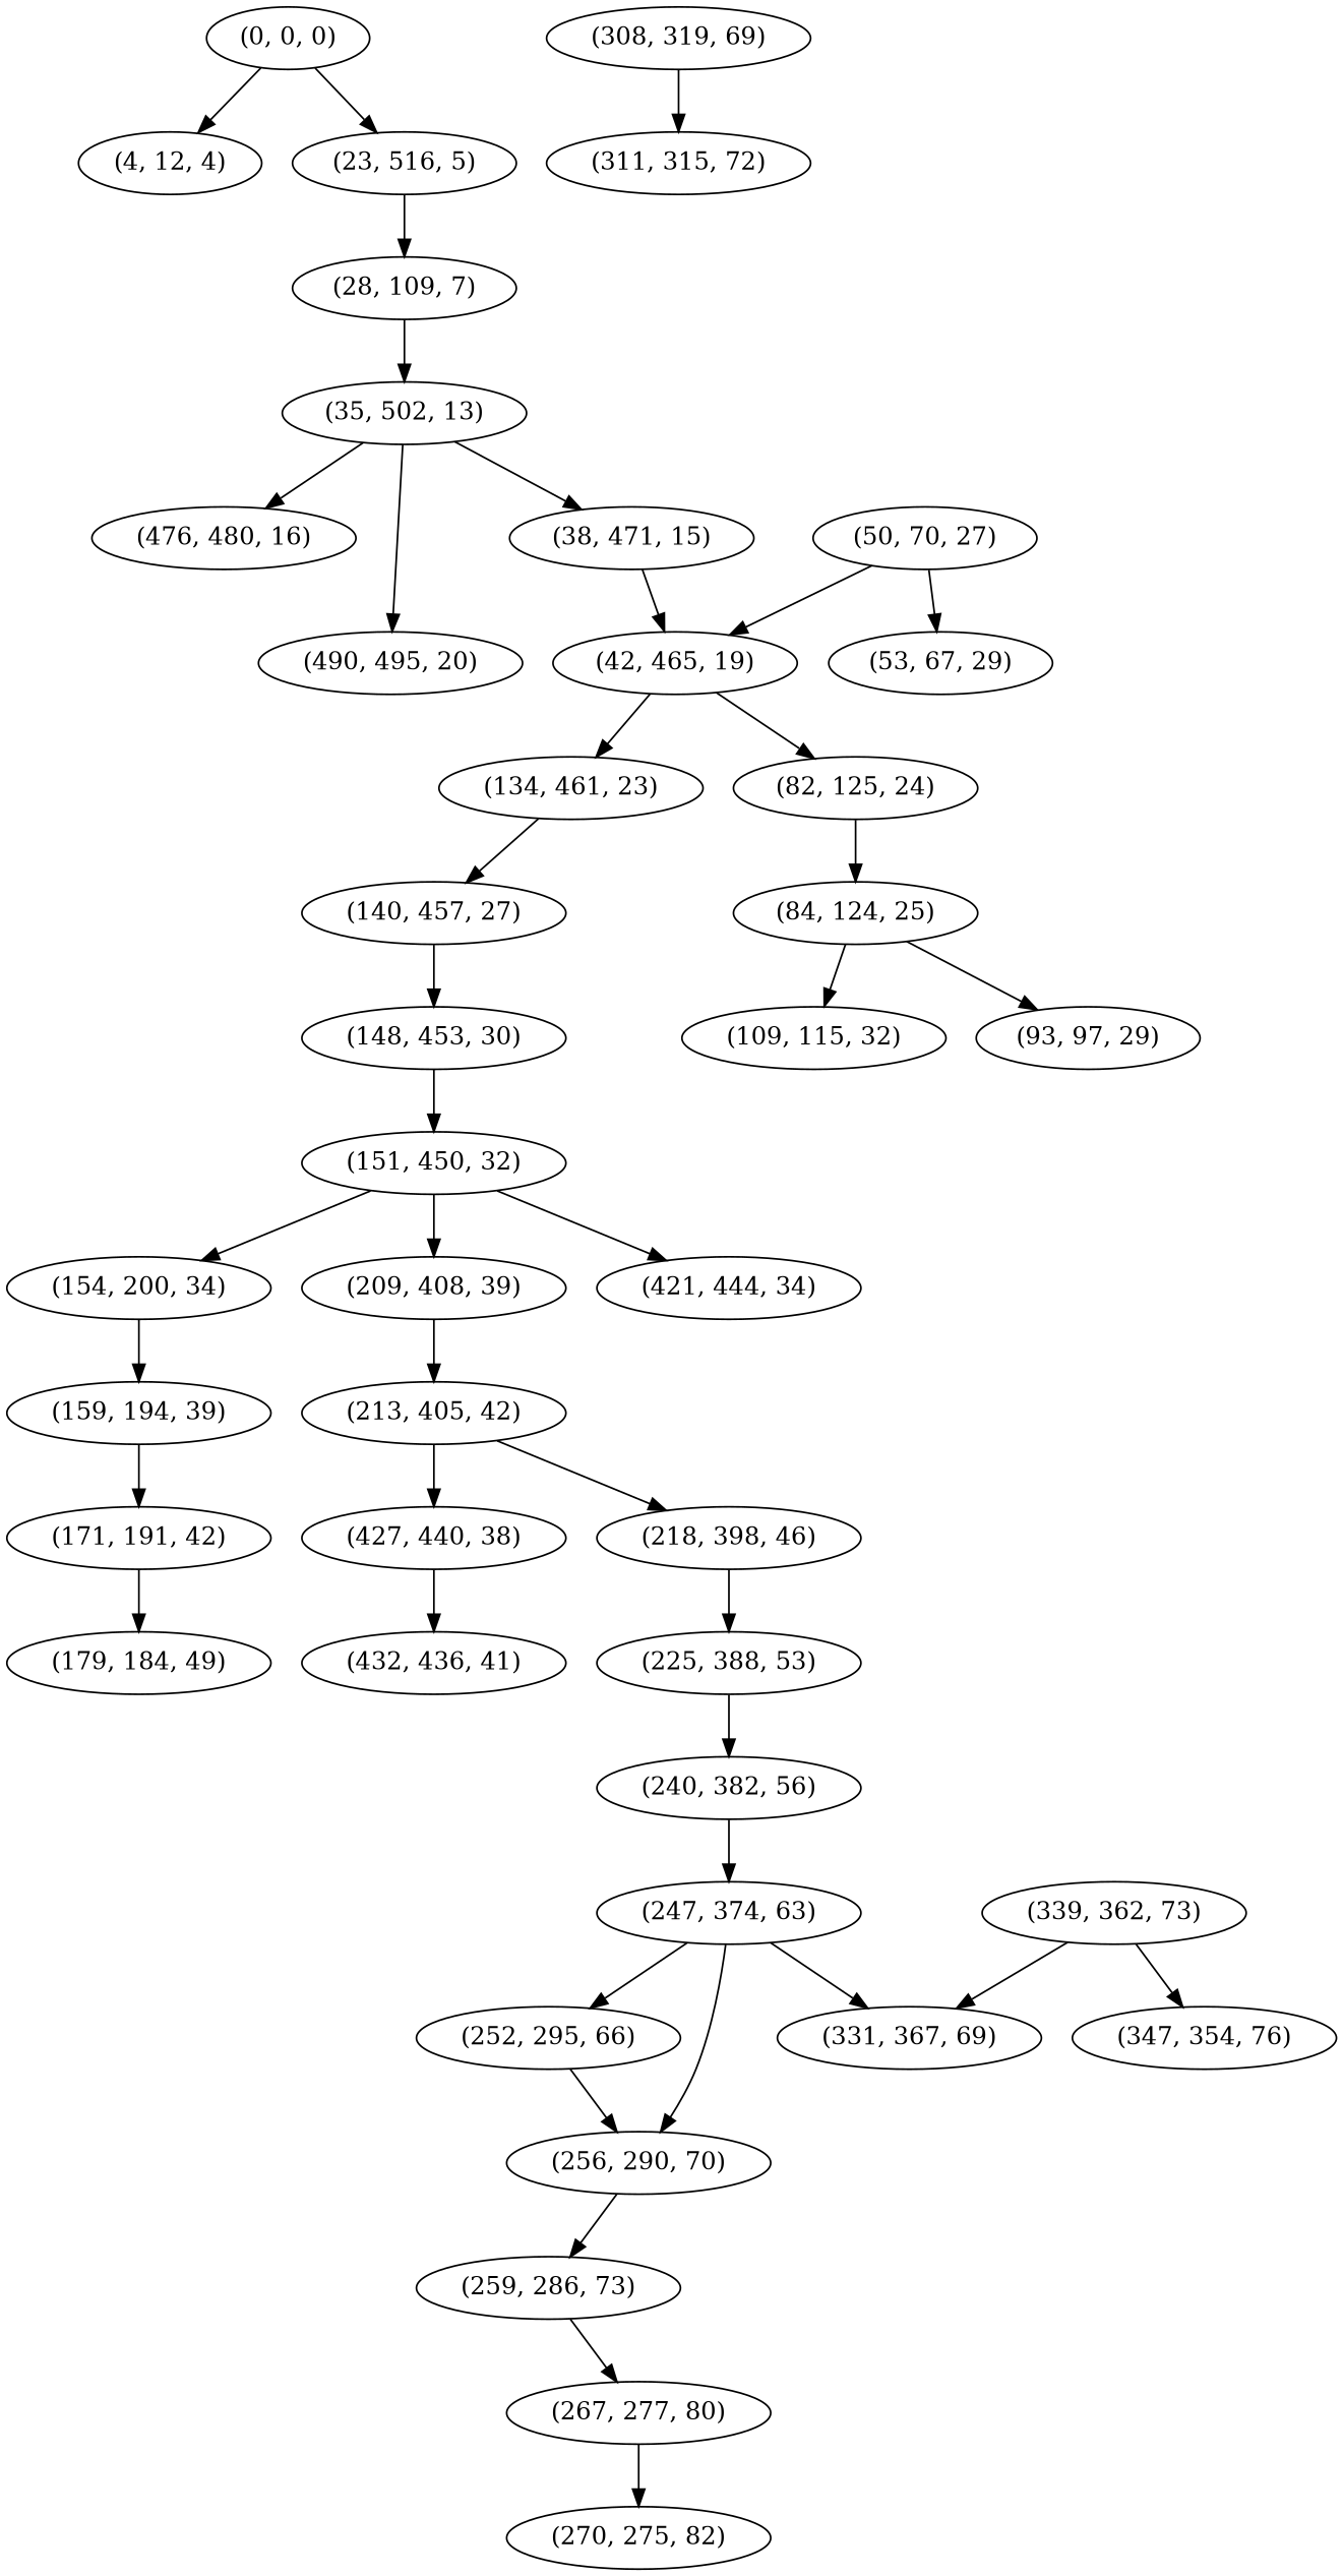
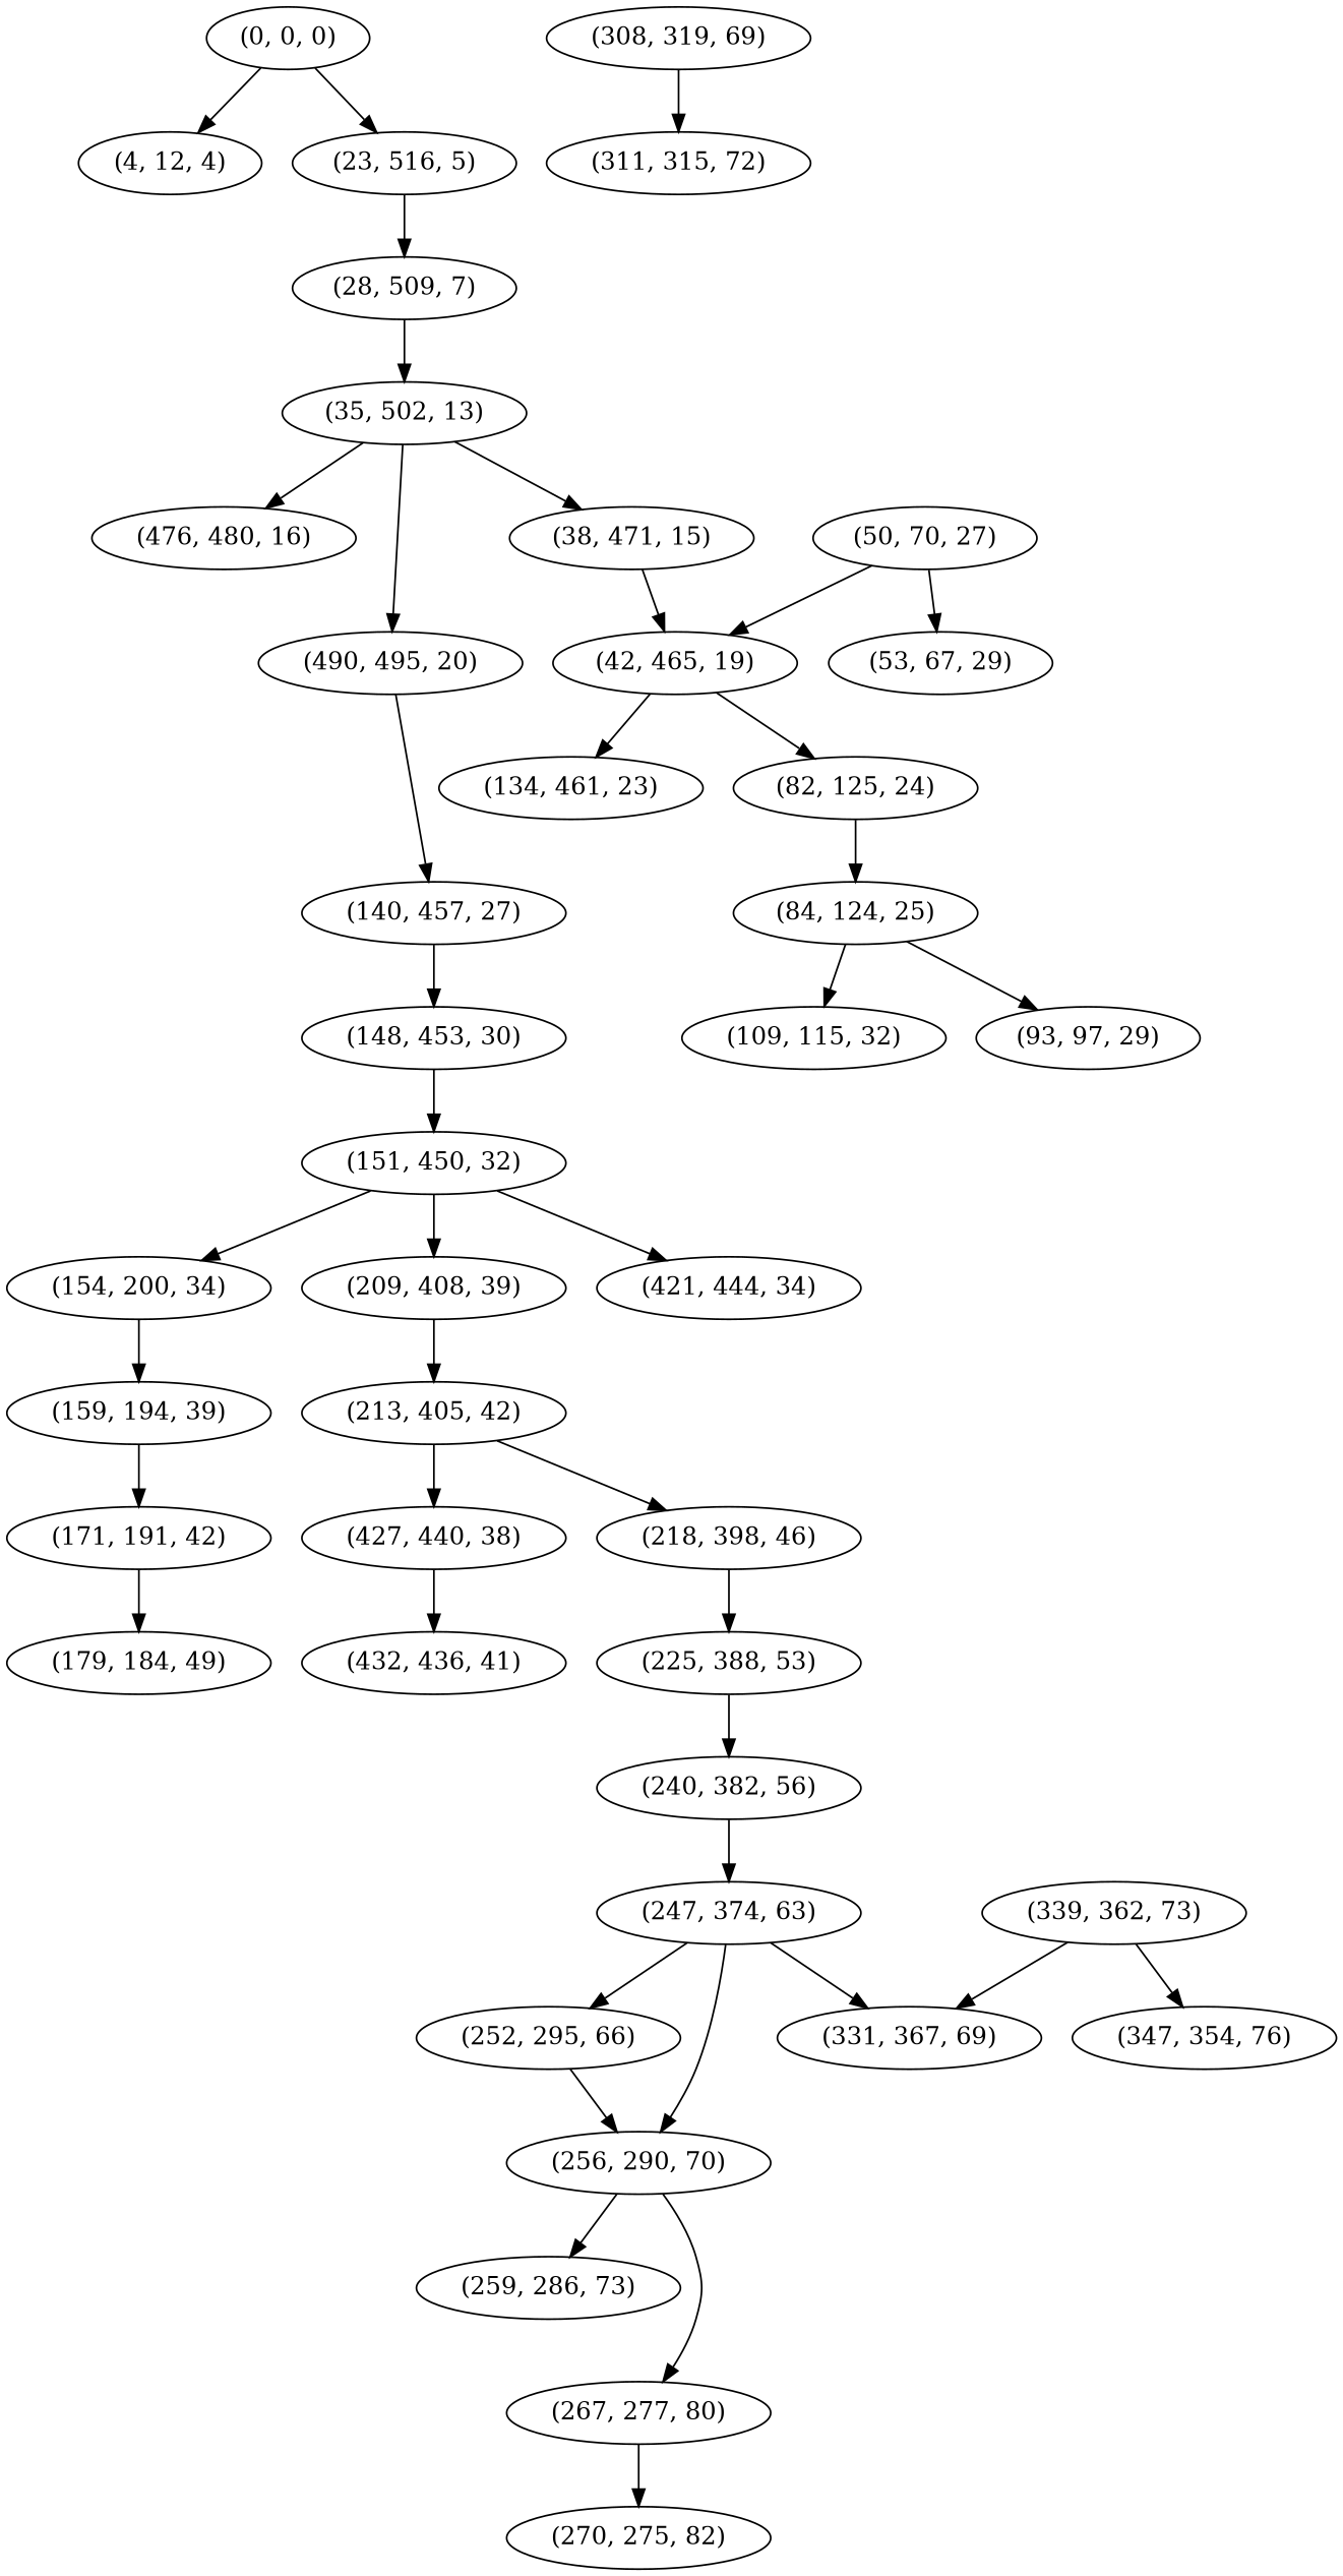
  digraph {
    "(0, 0, 0)"
    "(4, 12, 4)"
    "(23, 516, 5)"
-   "(28, 509, 7)" [label="(28, 109, 7)"]
+   "(28, 509, 7)"
    "(35, 502, 13)"
    "(38, 471, 15)"
    "(476, 480, 16)"
    "(490, 495, 20)"
    "(42, 465, 19)"
    "(82, 125, 24)"
    "(134, 461, 23)"
    "(50, 70, 27)"
    "(53, 67, 29)"
    "(84, 124, 25)"
    "(140, 457, 27)"
    "(93, 97, 29)"
    "(109, 115, 32)"
    "(148, 453, 30)"
    "(151, 450, 32)"
    "(154, 200, 34)"
    "(209, 408, 39)"
    "(421, 444, 34)"
    "(159, 194, 39)"
    "(213, 405, 42)"
    "(171, 191, 42)"
    "(179, 184, 49)"
    "(218, 398, 46)"
    "(427, 440, 38)"
    "(225, 388, 53)"
    "(240, 382, 56)"
    "(247, 374, 63)"
    "(252, 295, 66)"
    "(331, 367, 69)"
    "(256, 290, 70)"
    "(308, 319, 69)"
    "(311, 315, 72)"
    "(259, 286, 73)"
    "(267, 277, 80)"
    "(270, 275, 82)"
    "(339, 362, 73)"
    "(347, 354, 76)"
    "(432, 436, 41)"
    "(0, 0, 0)" -> "(4, 12, 4)"
    "(0, 0, 0)" -> "(23, 516, 5)"
    "(23, 516, 5)" -> "(28, 509, 7)"
    "(28, 509, 7)" -> "(35, 502, 13)"
    "(35, 502, 13)" -> "(38, 471, 15)"
    "(35, 502, 13)" -> "(476, 480, 16)"
    "(35, 502, 13)" -> "(490, 495, 20)"
    "(38, 471, 15)" -> "(42, 465, 19)"
    "(42, 465, 19)" -> "(82, 125, 24)"
    "(42, 465, 19)" -> "(134, 461, 23)"
    "(82, 125, 24)" -> "(84, 124, 25)"
-   "(134, 461, 23)" -> "(140, 457, 27)"
+   "(490, 495, 20)" -> "(140, 457, 27)"
    "(50, 70, 27)" -> "(42, 465, 19)"
    "(50, 70, 27)" -> "(53, 67, 29)"
    "(84, 124, 25)" -> "(93, 97, 29)"
    "(84, 124, 25)" -> "(109, 115, 32)"
    "(140, 457, 27)" -> "(148, 453, 30)"
    "(148, 453, 30)" -> "(151, 450, 32)"
    "(151, 450, 32)" -> "(154, 200, 34)"
    "(151, 450, 32)" -> "(209, 408, 39)"
    "(151, 450, 32)" -> "(421, 444, 34)"
    "(154, 200, 34)" -> "(159, 194, 39)"
    "(209, 408, 39)" -> "(213, 405, 42)"
    "(159, 194, 39)" -> "(171, 191, 42)"
    "(213, 405, 42)" -> "(218, 398, 46)"
    "(213, 405, 42)" -> "(427, 440, 38)"
    "(171, 191, 42)" -> "(179, 184, 49)"
    "(218, 398, 46)" -> "(225, 388, 53)"
    "(427, 440, 38)" -> "(432, 436, 41)"
    "(225, 388, 53)" -> "(240, 382, 56)"
    "(240, 382, 56)" -> "(247, 374, 63)"
    "(247, 374, 63)" -> "(252, 295, 66)"
    "(247, 374, 63)" -> "(331, 367, 69)"
    "(247, 374, 63)" -> "(256, 290, 70)"
    "(252, 295, 66)" -> "(256, 290, 70)"
    "(256, 290, 70)" -> "(259, 286, 73)"
    "(308, 319, 69)" -> "(311, 315, 72)"
-   "(259, 286, 73)" -> "(267, 277, 80)"
+   "(256, 290, 70)" -> "(267, 277, 80)"
    "(267, 277, 80)" -> "(270, 275, 82)"
    "(339, 362, 73)" -> "(331, 367, 69)"
    "(339, 362, 73)" -> "(347, 354, 76)"
  }
